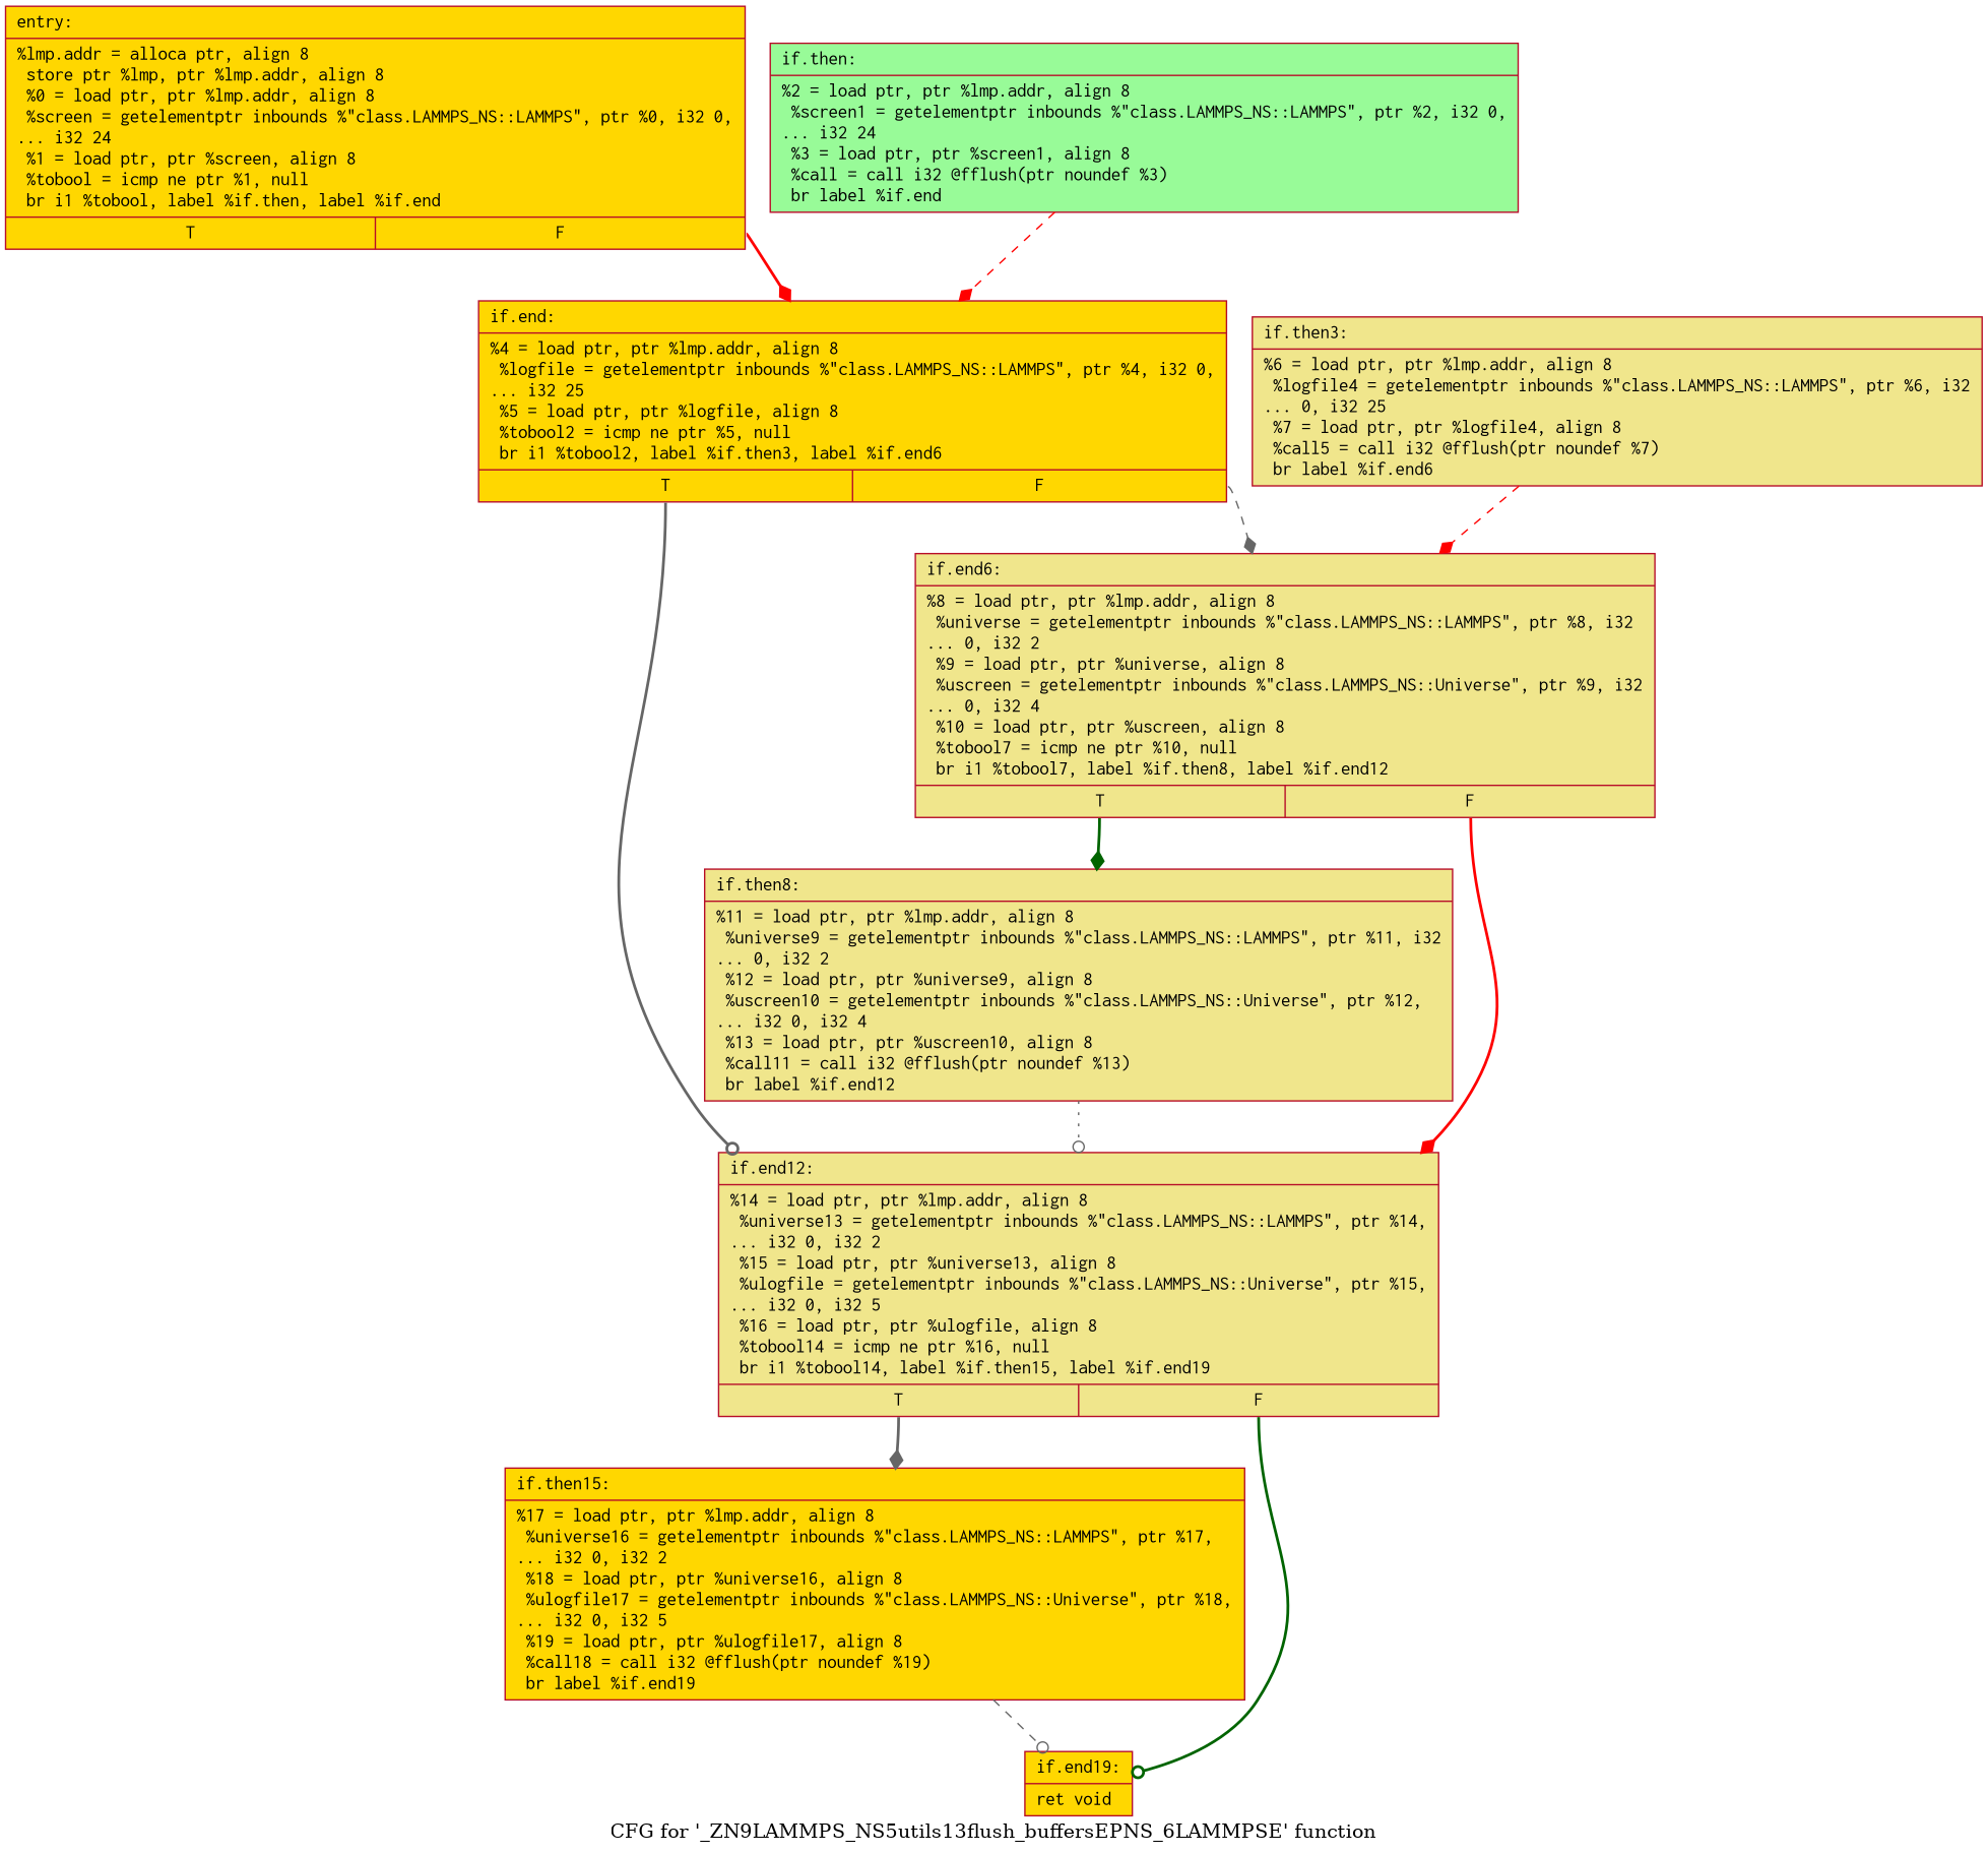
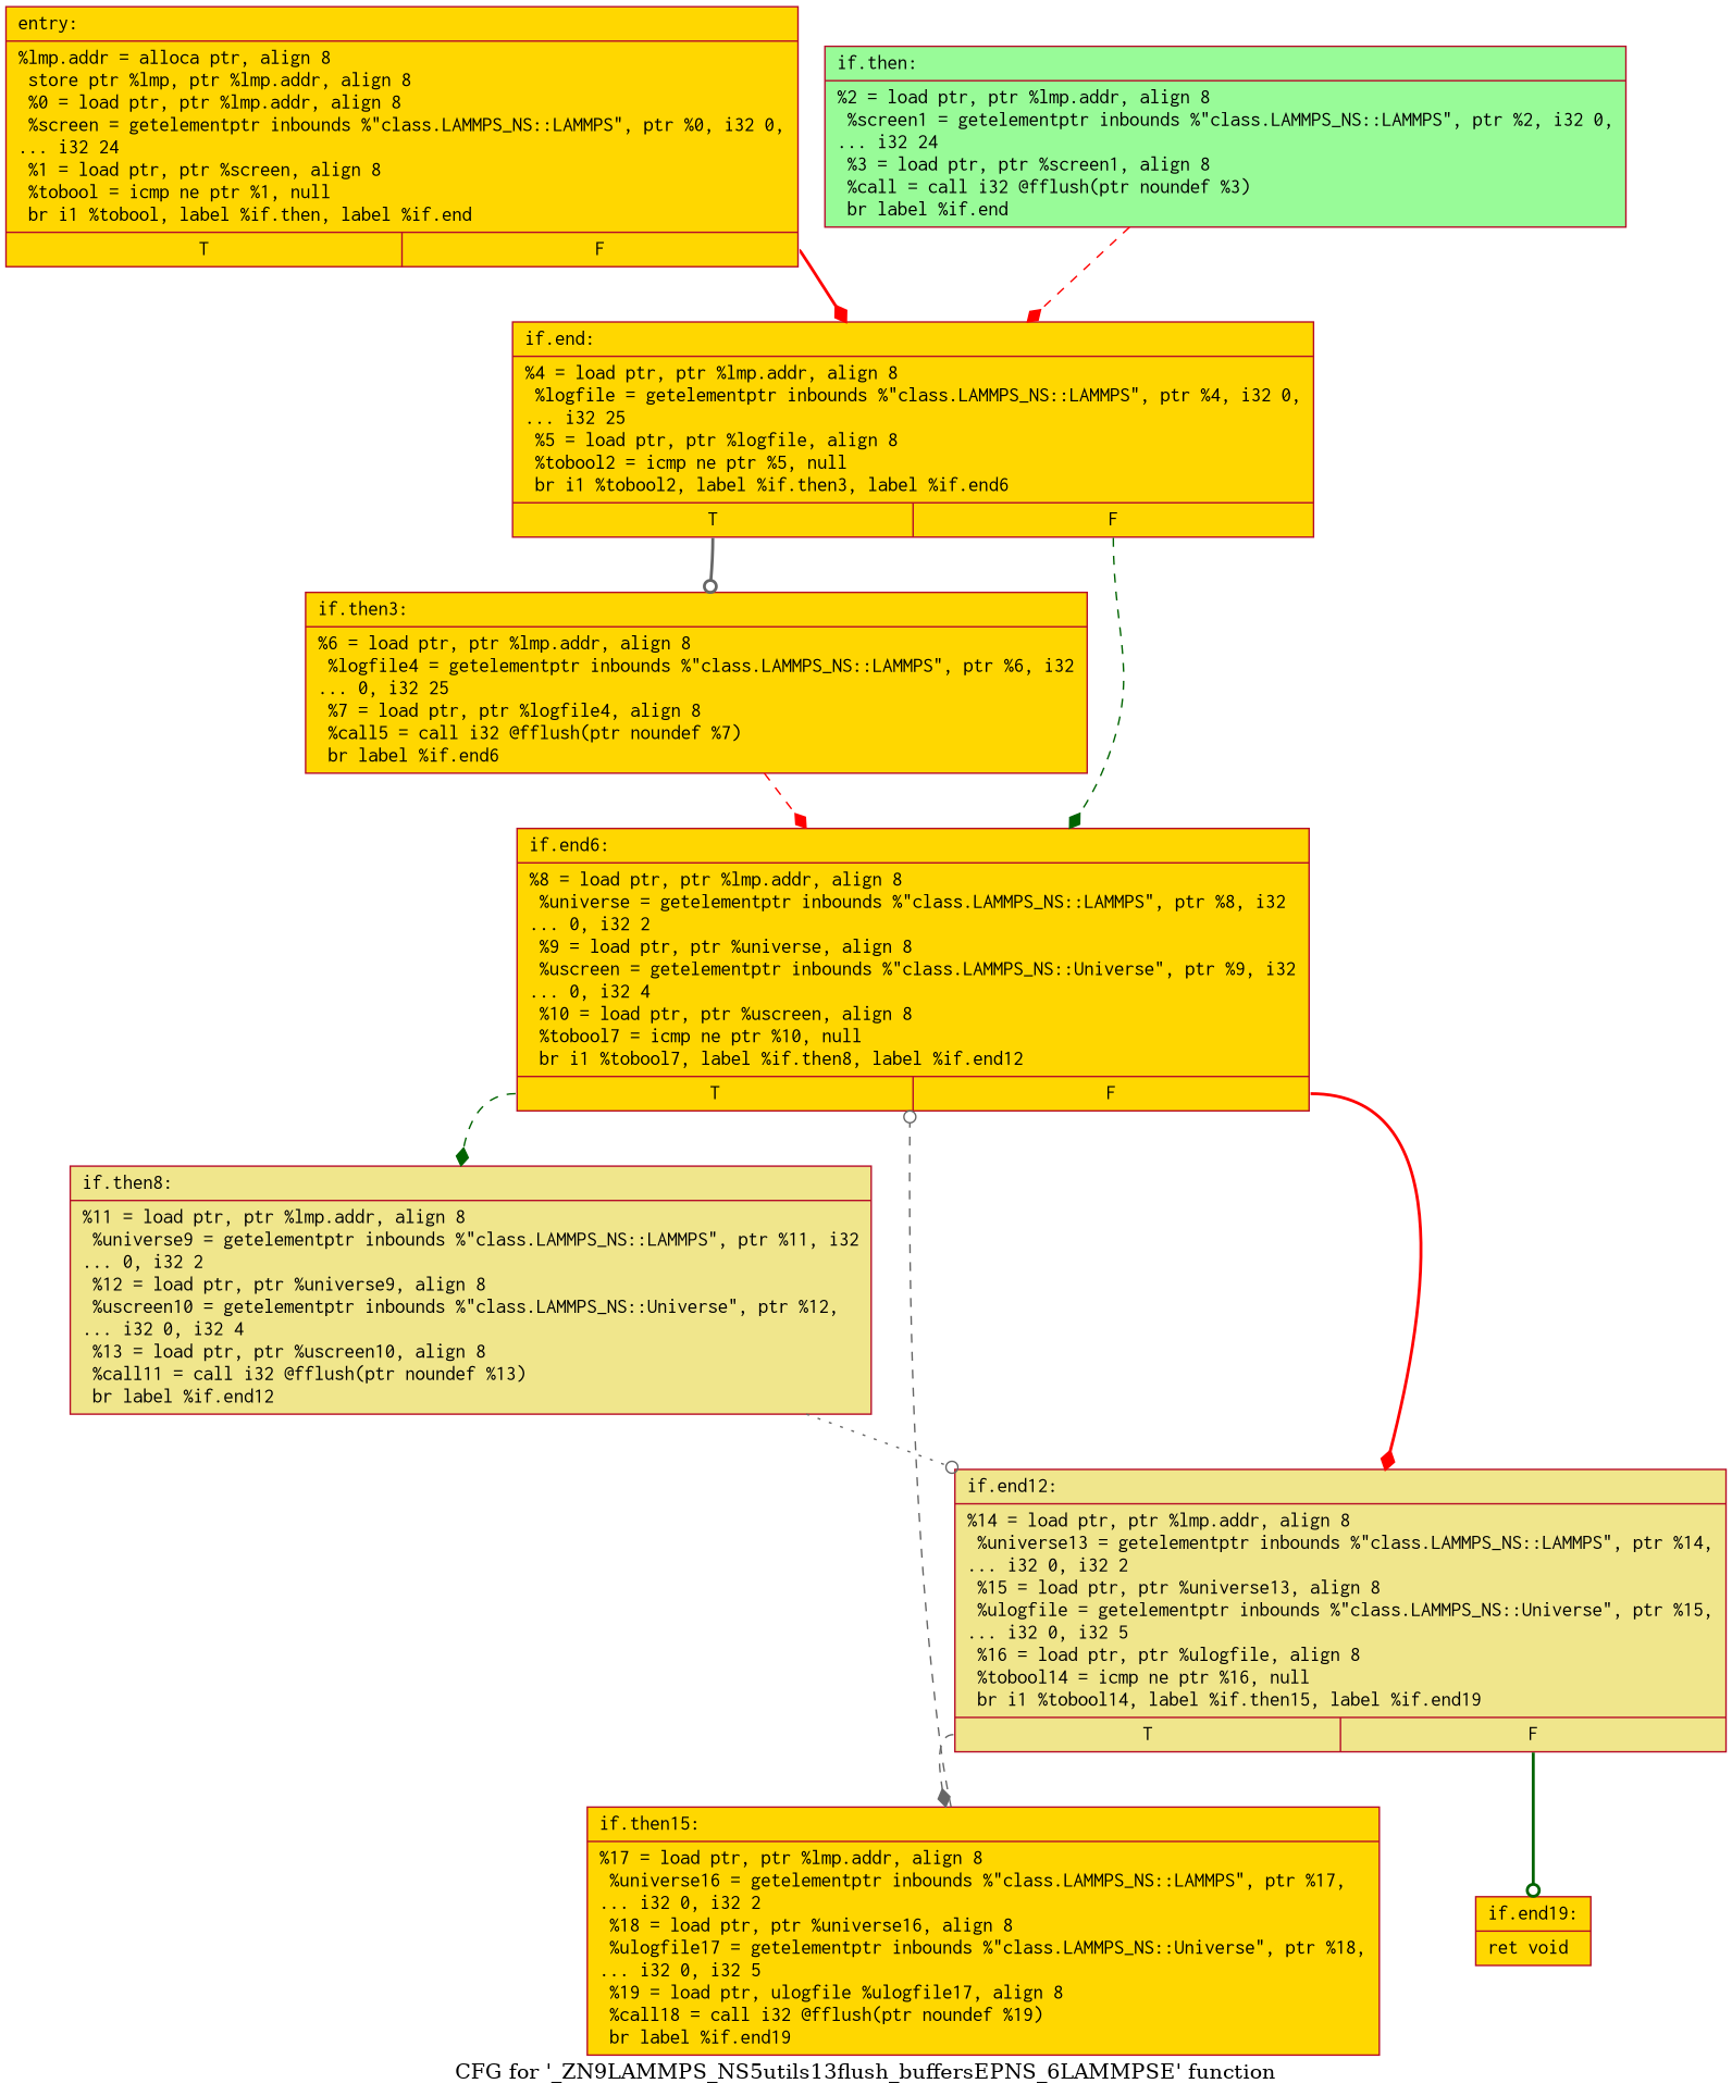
  digraph {
    label="CFG for '_ZN9LAMMPS_NS5utils13flush_buffersEPNS_6LAMMPSE' function"
    node [color="#b70d28ff" fillcolor=gold fontname=Courier shape=record style=filled]
    edge [arrowhead=diamond color=red style=dashed]
    n1 [label="{entry:\l|  %lmp.addr = alloca ptr, align 8\l  store ptr %lmp, ptr %lmp.addr, align 8\l  %0 = load ptr, ptr %lmp.addr, align 8\l  %screen = getelementptr inbounds %\"class.LAMMPS_NS::LAMMPS\", ptr %0, i32 0,\l... i32 24\l  %1 = load ptr, ptr %screen, align 8\l  %tobool = icmp ne ptr %1, null\l  br i1 %tobool, label %if.then, label %if.end\l|{<s0>T|<s1>F}}"]
    n2 [label="{if.end:\l|  %4 = load ptr, ptr %lmp.addr, align 8\l  %logfile = getelementptr inbounds %\"class.LAMMPS_NS::LAMMPS\", ptr %4, i32 0,\l... i32 25\l  %5 = load ptr, ptr %logfile, align 8\l  %tobool2 = icmp ne ptr %5, null\l  br i1 %tobool2, label %if.then3, label %if.end6\l|{<s0>T|<s1>F}}"]
    n3 [fillcolor=palegreen label="{if.then:\l|  %2 = load ptr, ptr %lmp.addr, align 8\l  %screen1 = getelementptr inbounds %\"class.LAMMPS_NS::LAMMPS\", ptr %2, i32 0,\l... i32 24\l  %3 = load ptr, ptr %screen1, align 8\l  %call = call i32 @fflush(ptr noundef %3)\l  br label %if.end\l}"]
-   n4 [fillcolor=khaki label="{if.then3:\l|  %6 = load ptr, ptr %lmp.addr, align 8\l  %logfile4 = getelementptr inbounds %\"class.LAMMPS_NS::LAMMPS\", ptr %6, i32\l... 0, i32 25\l  %7 = load ptr, ptr %logfile4, align 8\l  %call5 = call i32 @fflush(ptr noundef %7)\l  br label %if.end6\l}"]
-   n5 [fillcolor=khaki label="{if.end6:\l|  %8 = load ptr, ptr %lmp.addr, align 8\l  %universe = getelementptr inbounds %\"class.LAMMPS_NS::LAMMPS\", ptr %8, i32\l... 0, i32 2\l  %9 = load ptr, ptr %universe, align 8\l  %uscreen = getelementptr inbounds %\"class.LAMMPS_NS::Universe\", ptr %9, i32\l... 0, i32 4\l  %10 = load ptr, ptr %uscreen, align 8\l  %tobool7 = icmp ne ptr %10, null\l  br i1 %tobool7, label %if.then8, label %if.end12\l|{<s0>T|<s1>F}}"]
+   n4 [label="{if.then3:\l|  %6 = load ptr, ptr %lmp.addr, align 8\l  %logfile4 = getelementptr inbounds %\"class.LAMMPS_NS::LAMMPS\", ptr %6, i32\l... 0, i32 25\l  %7 = load ptr, ptr %logfile4, align 8\l  %call5 = call i32 @fflush(ptr noundef %7)\l  br label %if.end6\l}"]
+   n5 [label="{if.end6:\l|  %8 = load ptr, ptr %lmp.addr, align 8\l  %universe = getelementptr inbounds %\"class.LAMMPS_NS::LAMMPS\", ptr %8, i32\l... 0, i32 2\l  %9 = load ptr, ptr %universe, align 8\l  %uscreen = getelementptr inbounds %\"class.LAMMPS_NS::Universe\", ptr %9, i32\l... 0, i32 4\l  %10 = load ptr, ptr %uscreen, align 8\l  %tobool7 = icmp ne ptr %10, null\l  br i1 %tobool7, label %if.then8, label %if.end12\l|{<s0>T|<s1>F}}"]
    n6 [fillcolor=khaki label="{if.then8:\l|  %11 = load ptr, ptr %lmp.addr, align 8\l  %universe9 = getelementptr inbounds %\"class.LAMMPS_NS::LAMMPS\", ptr %11, i32\l... 0, i32 2\l  %12 = load ptr, ptr %universe9, align 8\l  %uscreen10 = getelementptr inbounds %\"class.LAMMPS_NS::Universe\", ptr %12,\l... i32 0, i32 4\l  %13 = load ptr, ptr %uscreen10, align 8\l  %call11 = call i32 @fflush(ptr noundef %13)\l  br label %if.end12\l}"]
    n7 [fillcolor=khaki label="{if.end12:\l|  %14 = load ptr, ptr %lmp.addr, align 8\l  %universe13 = getelementptr inbounds %\"class.LAMMPS_NS::LAMMPS\", ptr %14,\l... i32 0, i32 2\l  %15 = load ptr, ptr %universe13, align 8\l  %ulogfile = getelementptr inbounds %\"class.LAMMPS_NS::Universe\", ptr %15,\l... i32 0, i32 5\l  %16 = load ptr, ptr %ulogfile, align 8\l  %tobool14 = icmp ne ptr %16, null\l  br i1 %tobool14, label %if.then15, label %if.end19\l|{<s0>T|<s1>F}}"]
-   n8 [label="{if.then15:\l|  %17 = load ptr, ptr %lmp.addr, align 8\l  %universe16 = getelementptr inbounds %\"class.LAMMPS_NS::LAMMPS\", ptr %17,\l... i32 0, i32 2\l  %18 = load ptr, ptr %universe16, align 8\l  %ulogfile17 = getelementptr inbounds %\"class.LAMMPS_NS::Universe\", ptr %18,\l... i32 0, i32 5\l  %19 = load ptr, ptr %ulogfile17, align 8\l  %call18 = call i32 @fflush(ptr noundef %19)\l  br label %if.end19\l}"]
+   n8 [label="{if.then15:\l|  %17 = load ptr, ptr %lmp.addr, align 8\l  %universe16 = getelementptr inbounds %\"class.LAMMPS_NS::LAMMPS\", ptr %17,\l... i32 0, i32 2\l  %18 = load ptr, ptr %universe16, align 8\l  %ulogfile17 = getelementptr inbounds %\"class.LAMMPS_NS::Universe\", ptr %18,\l... i32 0, i32 5\l  %19 = load ptr, ulogfile %ulogfile17, align 8\l  %call18 = call i32 @fflush(ptr noundef %19)\l  br label %if.end19\l}"]
    n9 [label="{if.end19:\l|  ret void\l}"]
    n1 -> n2 [style=bold tailport=s1]
-   n2 -> n7 [arrowhead=odot color=gray40 style=bold tailport=s0]
-   n2 -> n5 [color=gray40 tailport=s1]
+   n2 -> n4 [arrowhead=odot color=gray40 style=bold tailport=s0]
+   n2 -> n5 [color=darkgreen tailport=s1]
    n3 -> n2
    n4 -> n5
-   n5 -> n6 [color=darkgreen style=bold tailport=s0]
+   n5 -> n6 [color=darkgreen tailport=s0]
    n5 -> n7 [style=bold tailport=s1]
    n6 -> n7 [arrowhead=odot color=gray40 style=dotted]
-   n7 -> n8 [color=gray40 style=bold tailport=s0]
+   n7 -> n8 [color=gray40 tailport=s0]
    n7 -> n9 [arrowhead=odot color=darkgreen style=bold tailport=s1]
-   n8 -> n9 [arrowhead=odot color=gray40]
+   n8 -> n5 [arrowhead=odot color=gray40]
  }
